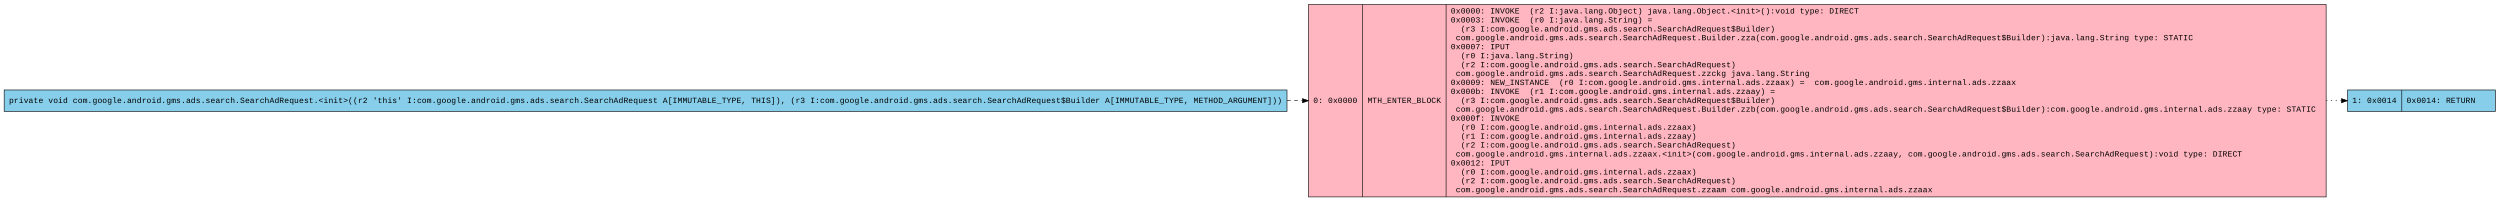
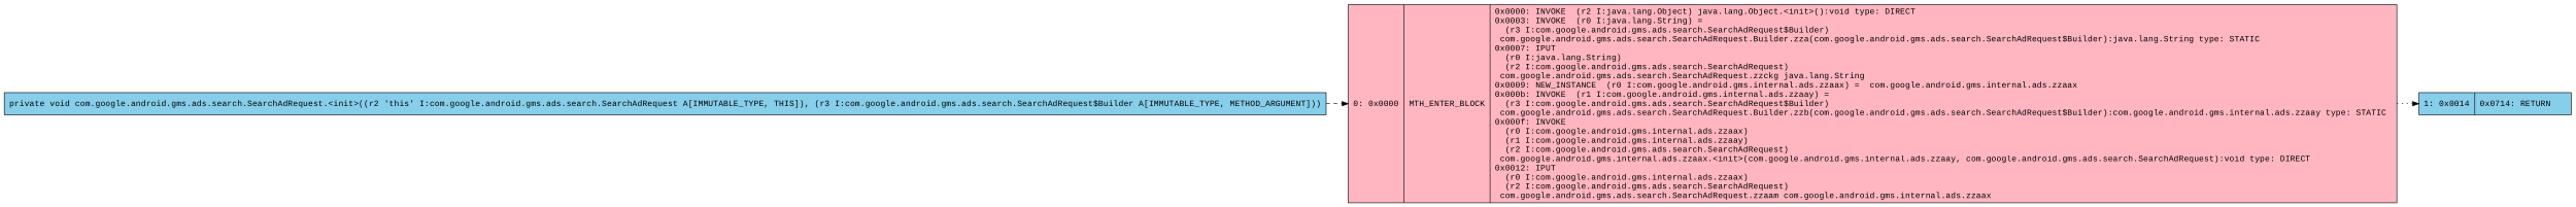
  digraph {
    rankdir=LR
    fontname="Liberation Mono"
    node [shape=record style=filled fillcolor=skyblue fontname="Liberation Mono"]
    edge [color=black fontname="Liberation Mono"]
    n1 [label="{0\:\ 0x0000|MTH_ENTER_BLOCK\l|0x0000: INVOKE  (r2 I:java.lang.Object) java.lang.Object.\<init\>():void type: DIRECT \l0x0003: INVOKE  (r0 I:java.lang.String) = \l  (r3 I:com.google.android.gms.ads.search.SearchAdRequest$Builder)\l com.google.android.gms.ads.search.SearchAdRequest.Builder.zza(com.google.android.gms.ads.search.SearchAdRequest$Builder):java.lang.String type: STATIC \l0x0007: IPUT  \l  (r0 I:java.lang.String)\l  (r2 I:com.google.android.gms.ads.search.SearchAdRequest)\l com.google.android.gms.ads.search.SearchAdRequest.zzckg java.lang.String \l0x0009: NEW_INSTANCE  (r0 I:com.google.android.gms.internal.ads.zzaax) =  com.google.android.gms.internal.ads.zzaax \l0x000b: INVOKE  (r1 I:com.google.android.gms.internal.ads.zzaay) = \l  (r3 I:com.google.android.gms.ads.search.SearchAdRequest$Builder)\l com.google.android.gms.ads.search.SearchAdRequest.Builder.zzb(com.google.android.gms.ads.search.SearchAdRequest$Builder):com.google.android.gms.internal.ads.zzaay type: STATIC \l0x000f: INVOKE  \l  (r0 I:com.google.android.gms.internal.ads.zzaax)\l  (r1 I:com.google.android.gms.internal.ads.zzaay)\l  (r2 I:com.google.android.gms.ads.search.SearchAdRequest)\l com.google.android.gms.internal.ads.zzaax.\<init\>(com.google.android.gms.internal.ads.zzaay, com.google.android.gms.ads.search.SearchAdRequest):void type: DIRECT \l0x0012: IPUT  \l  (r0 I:com.google.android.gms.internal.ads.zzaax)\l  (r2 I:com.google.android.gms.ads.search.SearchAdRequest)\l com.google.android.gms.ads.search.SearchAdRequest.zzaam com.google.android.gms.internal.ads.zzaax \l}" fillcolor=lightpink]
-   n2 [label="{1\:\ 0x0014|0x0014: RETURN   \l}"]
+   n2 [label="{1\:\ 0x0014|0x0714: RETURN   \l}"]
    n3 [label="{private void com.google.android.gms.ads.search.SearchAdRequest.\<init\>((r2 'this' I:com.google.android.gms.ads.search.SearchAdRequest A[IMMUTABLE_TYPE, THIS]), (r3 I:com.google.android.gms.ads.search.SearchAdRequest$Builder A[IMMUTABLE_TYPE, METHOD_ARGUMENT])) }"]
    n1 -> n2 [style=dotted]
    n3 -> n1 [style=dashed]
  }
